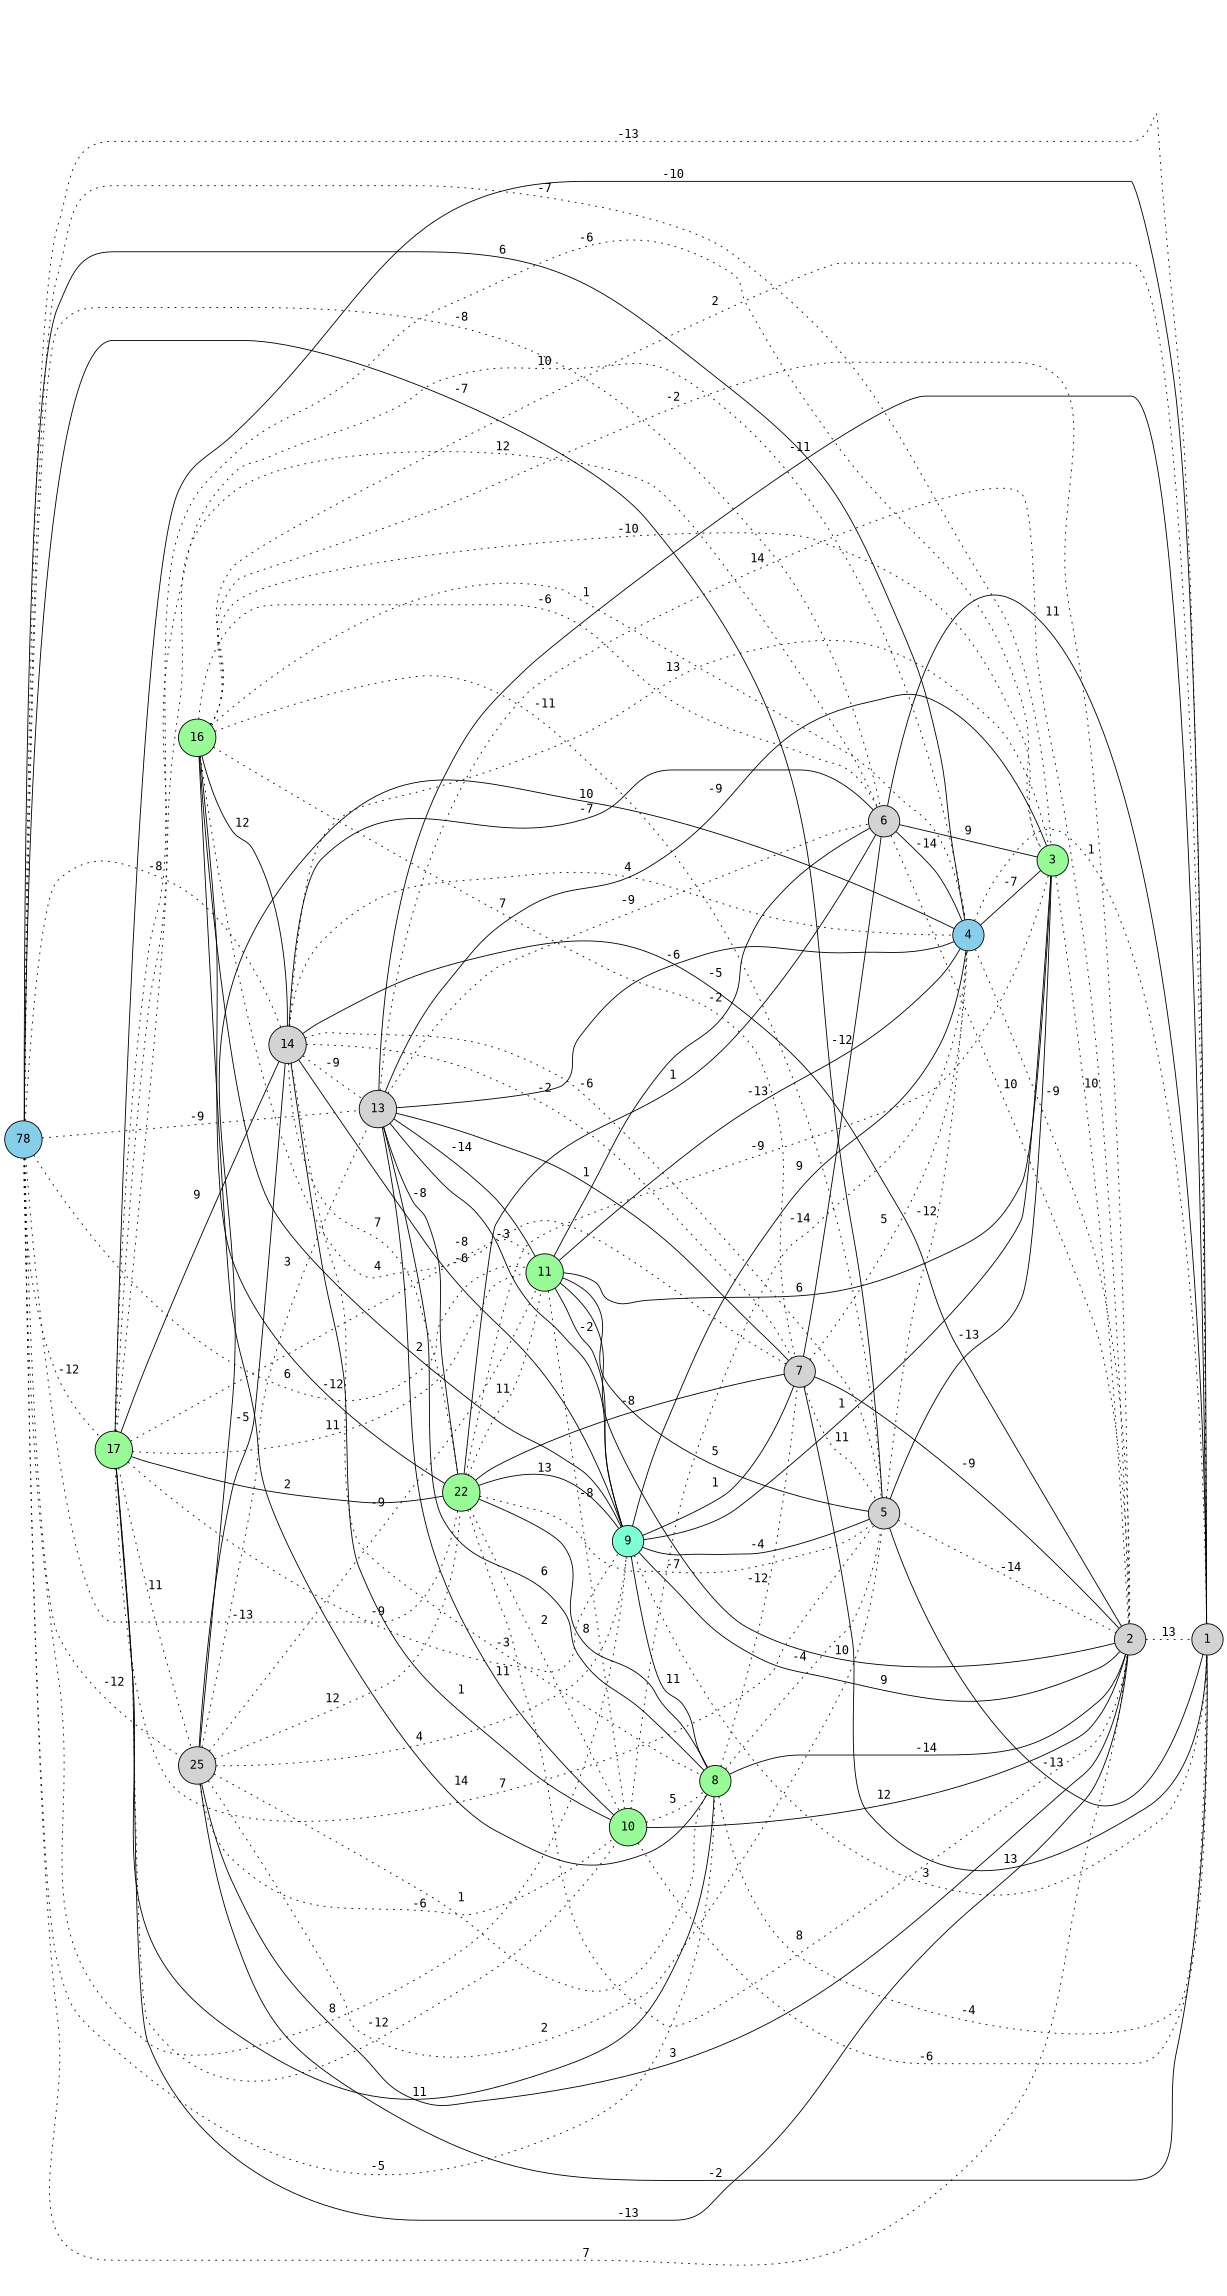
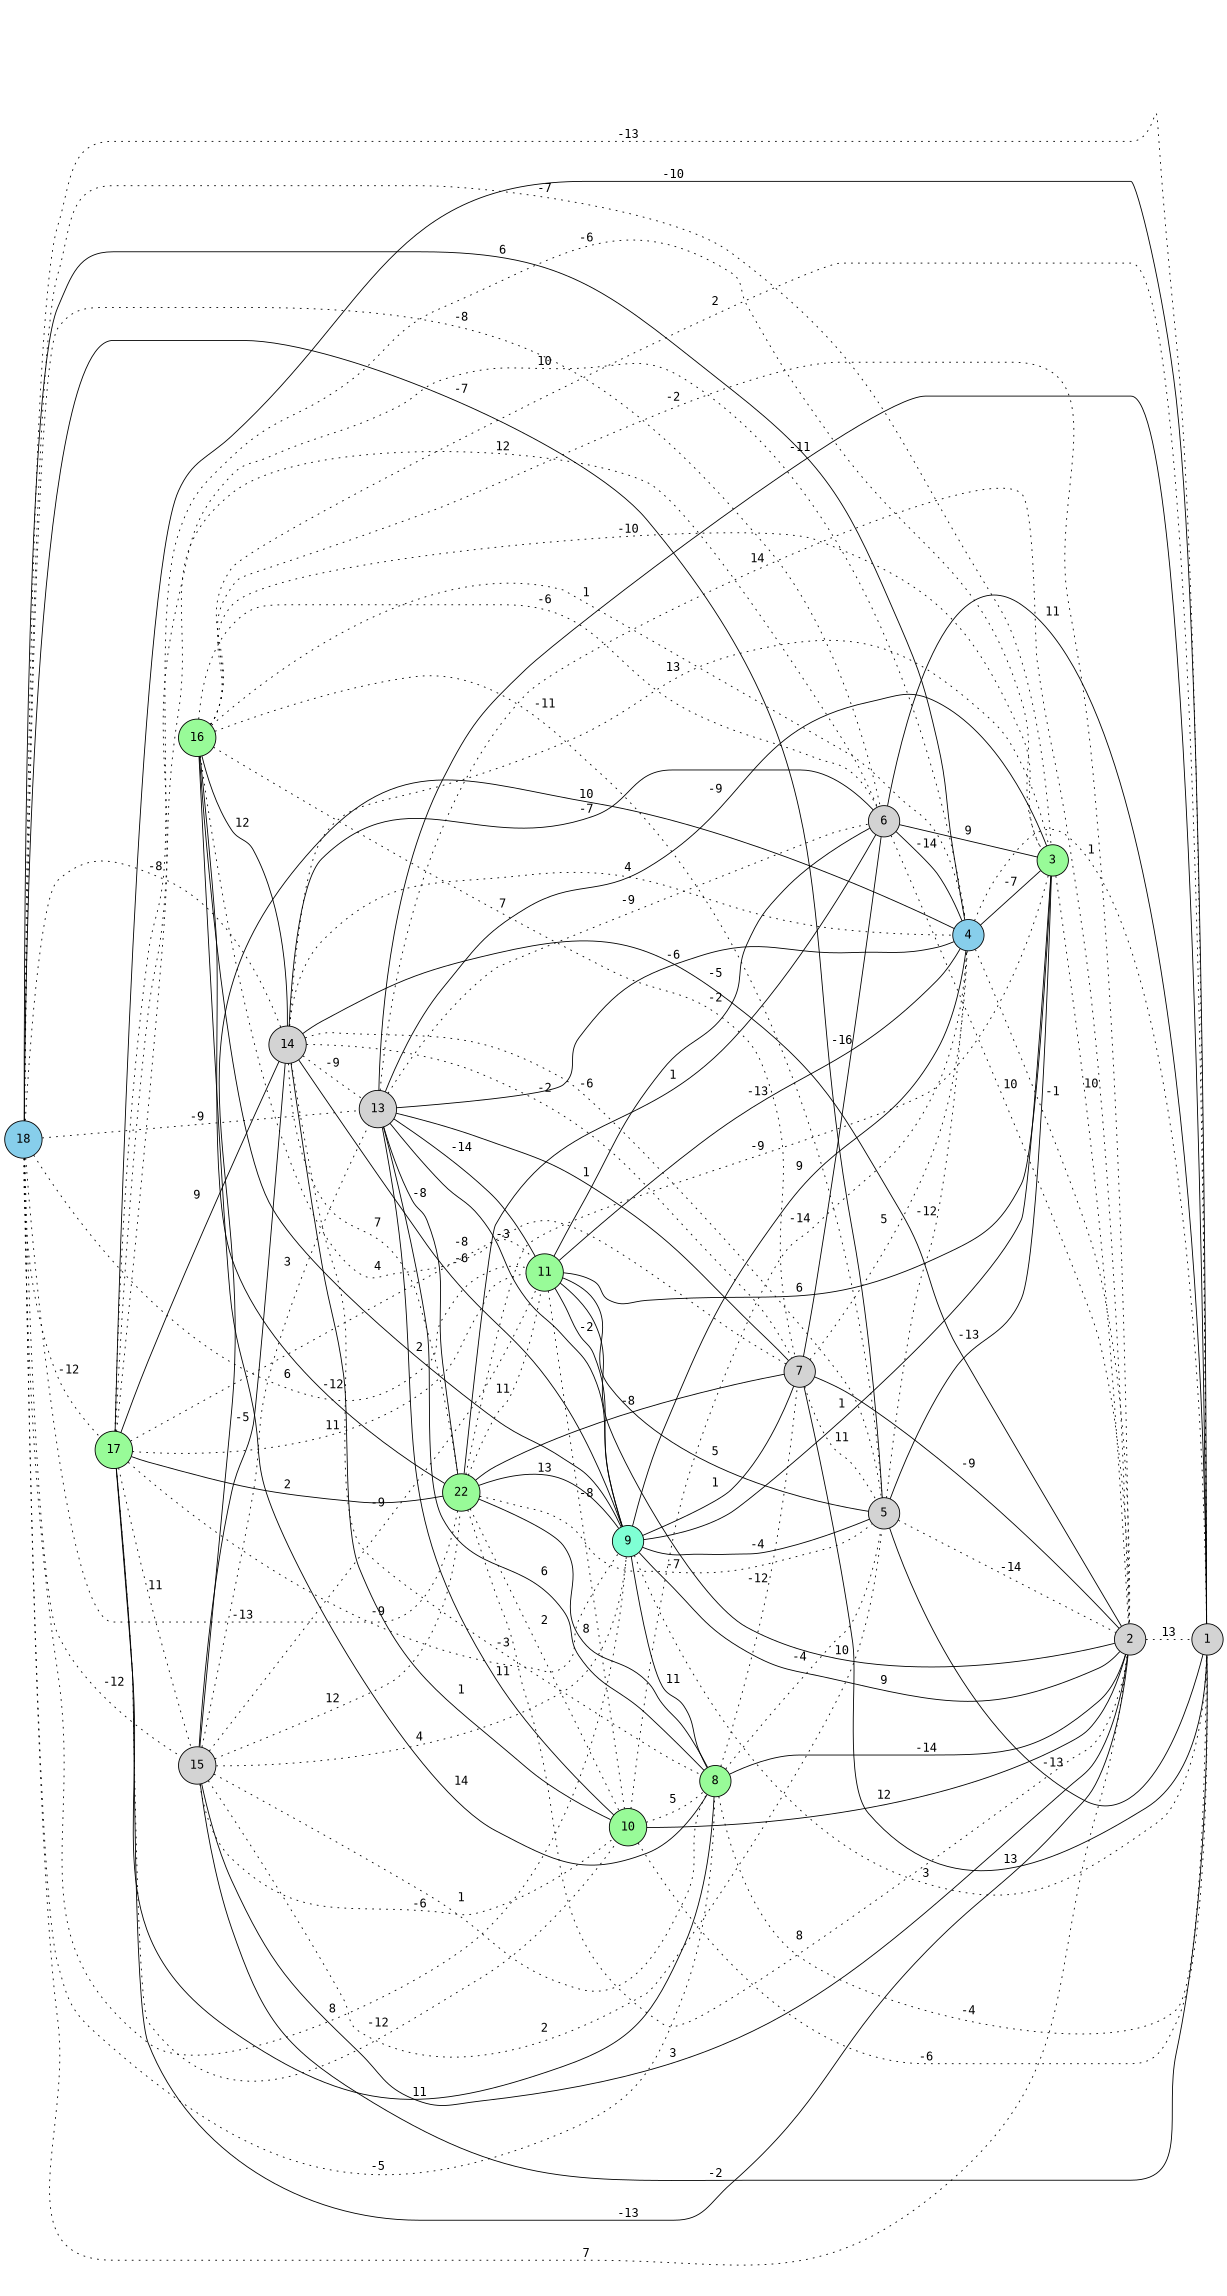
  graph {
    fontname="DejaVu Sans Mono"
    rankdir=LR
    node [fillcolor=lightgrey fontname="DejaVu Sans Mono" shape=circle style=filled]
    edge [fontname="DejaVu Sans Mono" style=dotted]
-   18 [fillcolor=skyblue label=78]
+   18 [fillcolor=skyblue]
    1
    2
    3 [fillcolor=palegreen]
    4 [fillcolor=skyblue]
    5
    6
    8 [fillcolor=palegreen]
    9 [fillcolor=aquamarine]
    11 [fillcolor=palegreen]
    n11 [fillcolor=palegreen label=22]
    13
    14
-   15 [label=25]
+   15
    17 [fillcolor=palegreen]
    7
    10 [fillcolor=palegreen]
    16 [fillcolor=palegreen]
    18 -- 1 [label=-13]
    18 -- 2 [label=7]
    18 -- 3 [label=-7]
    18 -- 4 [label=6 style=solid]
    18 -- 5 [label=-7 style=solid]
    18 -- 6 [label=-8]
    18 -- 8 [label=-5]
    18 -- 9 [label=8]
    18 -- 11 [label=6]
    18 -- n11 [label=-13]
    18 -- 13 [label=-9]
    18 -- 14 [label=-8]
    18 -- 15 [label=-12]
    18 -- 17 [label=-12]
    2 -- 1 [label=13]
    3 -- 2 [label=10]
    4 -- 1 [label=1]
-   4 -- 2 [label=-9]
+   4 -- 2 [label=-1]
    4 -- 3 [label=-7 style=solid]
    5 -- 1 [label=-13 style=solid]
    5 -- 2 [label=-14]
    5 -- 3 [label=-13 style=solid]
    5 -- 4 [label=-12]
    6 -- 1 [label=11 style=solid]
    6 -- 2 [label=10]
    6 -- 3 [label=9 style=solid]
    6 -- 4 [label=-14 style=solid]
    8 -- 1 [label=-4]
    8 -- 2 [label=-14 style=solid]
    8 -- 5 [label=-4]
    8 -- 7 [label=-12]
    9 -- 1 [label=3]
    9 -- 2 [label=9 style=solid]
    9 -- 3 [label=1 style=solid]
    9 -- 4 [label=9 style=solid]
    9 -- 5 [label=-4 style=solid]
    9 -- 8 [label=11 style=solid]
    9 -- 7 [label=1 style=solid]
    11 -- 2 [label=10 style=solid]
    11 -- 3 [label=6 style=solid]
    11 -- 4 [label=-13 style=solid]
    11 -- 5 [label=5 style=solid]
    11 -- 6 [label=-2 style=solid]
    11 -- 9 [label=-2 style=solid]
    11 -- 10 [label=-8]
    n11 -- 2 [label=8]
    n11 -- 3 [label=-9]
    n11 -- 5 [label=-7]
    n11 -- 6 [label=1 style=solid]
    n11 -- 8 [label=8 style=solid]
    n11 -- 9 [label=13 style=solid]
    n11 -- 11 [label=11]
    n11 -- 7 [label=-8 style=solid]
    n11 -- 10 [label=2]
    13 -- 1 [label=-11 style=solid]
    13 -- 2 [label=14]
    13 -- 3 [label=-9 style=solid]
    13 -- 4 [label=-6 style=solid]
    13 -- 6 [label=-9]
    13 -- 8 [label=6 style=solid]
    13 -- 9 [label=-3 style=solid]
    13 -- 11 [label=-14 style=solid]
    13 -- n11 [label=-8 style=solid]
    13 -- 7 [label=1 style=solid]
    13 -- 10 [label=11 style=solid]
    14 -- 2 [label=-5 style=solid]
    14 -- 3 [label=13]
    14 -- 4 [label=4]
    14 -- 5 [label=-6]
    14 -- 6 [label=-7 style=solid]
    14 -- 8 [label=-3]
    14 -- 9 [label=-6 style=solid]
    14 -- n11 [label=7]
    14 -- 13 [label=-9]
    14 -- 7 [label=-2]
    14 -- 10 [label=1 style=solid]
    15 -- 1 [label=-2 style=solid]
    15 -- 2 [label=3 style=solid]
    15 -- 4 [label=10 style=solid]
    15 -- 5 [label=2]
    15 -- 8 [label=1]
    15 -- 9 [label=4]
    15 -- 11 [label=-9]
    15 -- n11 [label=12]
    15 -- 13 [label=3]
    15 -- 14 [label=-5 style=solid]
    15 -- 10 [label=-6]
    17 -- 1 [label=-10 style=solid]
    17 -- 2 [label=-13 style=solid]
    17 -- 3 [label=-6]
    17 -- 4 [label=10]
-   17 -- 5 [label=7]
    17 -- 6 [label=12]
    17 -- 8 [label=11 style=solid]
    17 -- 9 [label=-9]
    17 -- 11 [label=11]
    17 -- n11 [label=2 style=solid]
    17 -- 14 [label=9 style=solid]
    17 -- 15 [label=11]
    17 -- 7 [label=-8]
    17 -- 10 [label=-12]
    7 -- 1 [label=13 style=solid]
    7 -- 2 [label=-9 style=solid]
    7 -- 4 [label=5]
    7 -- 5 [label=11]
-   7 -- 6 [label=-12 style=solid]
+   7 -- 6 [label=-16 style=solid]
    10 -- 1 [label=-6]
    10 -- 2 [label=12 style=solid]
    10 -- 4 [label=-14]
    10 -- 8 [label=5]
    16 -- 1 [label=2]
    16 -- 2 [label=-2]
    16 -- 3 [label=-10]
    16 -- 4 [label=1]
    16 -- 5 [label=-11]
    16 -- 6 [label=-6]
    16 -- 8 [label=14 style=solid]
    16 -- 9 [label=2 style=solid]
    16 -- 11 [label=4]
    16 -- n11 [label=-12 style=solid]
    16 -- 14 [label=12 style=solid]
    16 -- 7 [label=7]
  }
